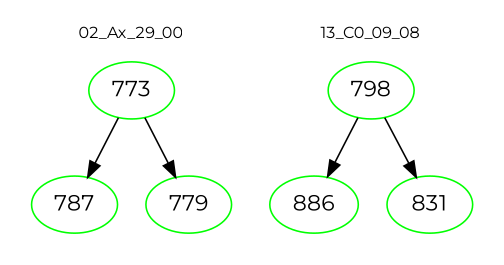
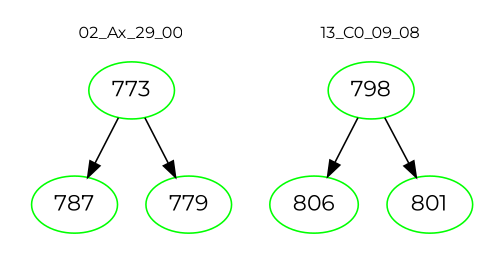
  digraph {
    fontname=Montserrat
    node [color=green fontname=Montserrat]
    edge [color=black fontname=Montserrat]
    n1 [label=773]
    n2 [label=787]
    n3 [label=779]
    n4 [label=798]
-   n5 [label=886]
-   n6 [label=831]
+   n5 [label=806]
+   n6 [label=801]
    subgraph cluster_1 {
      color=white
      fontsize=10
      label="02_Ax_29_00"
      n1
      n2
      n3
    }
    subgraph cluster_2 {
      color=white
      fontsize=10
      label="13_C0_09_08"
      n4
      n5
      n6
    }
    n1 -> n2
    n1 -> n3
    n4 -> n5
    n4 -> n6
  }
